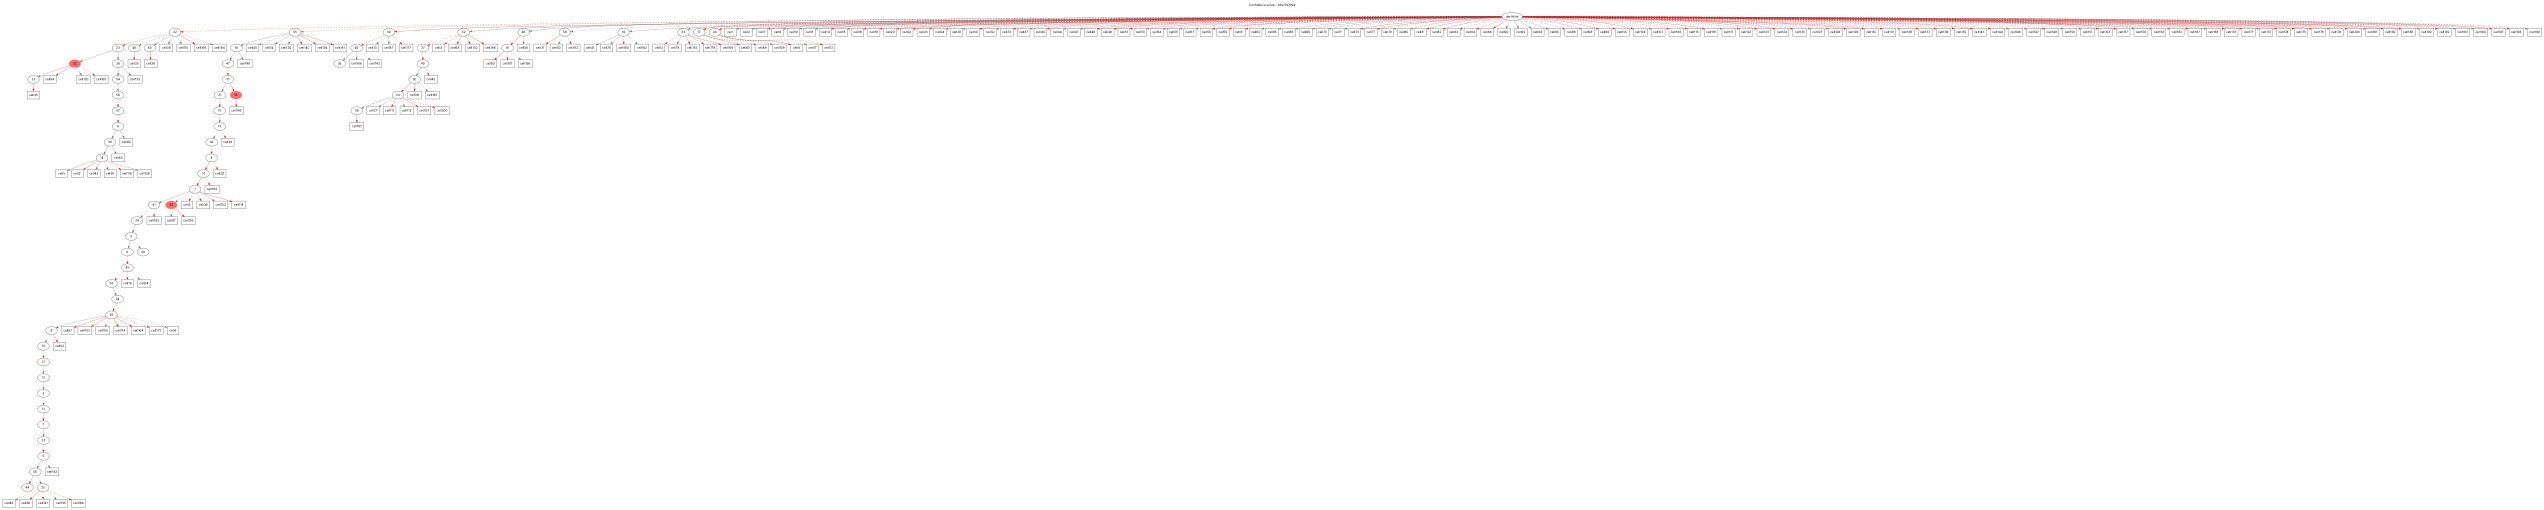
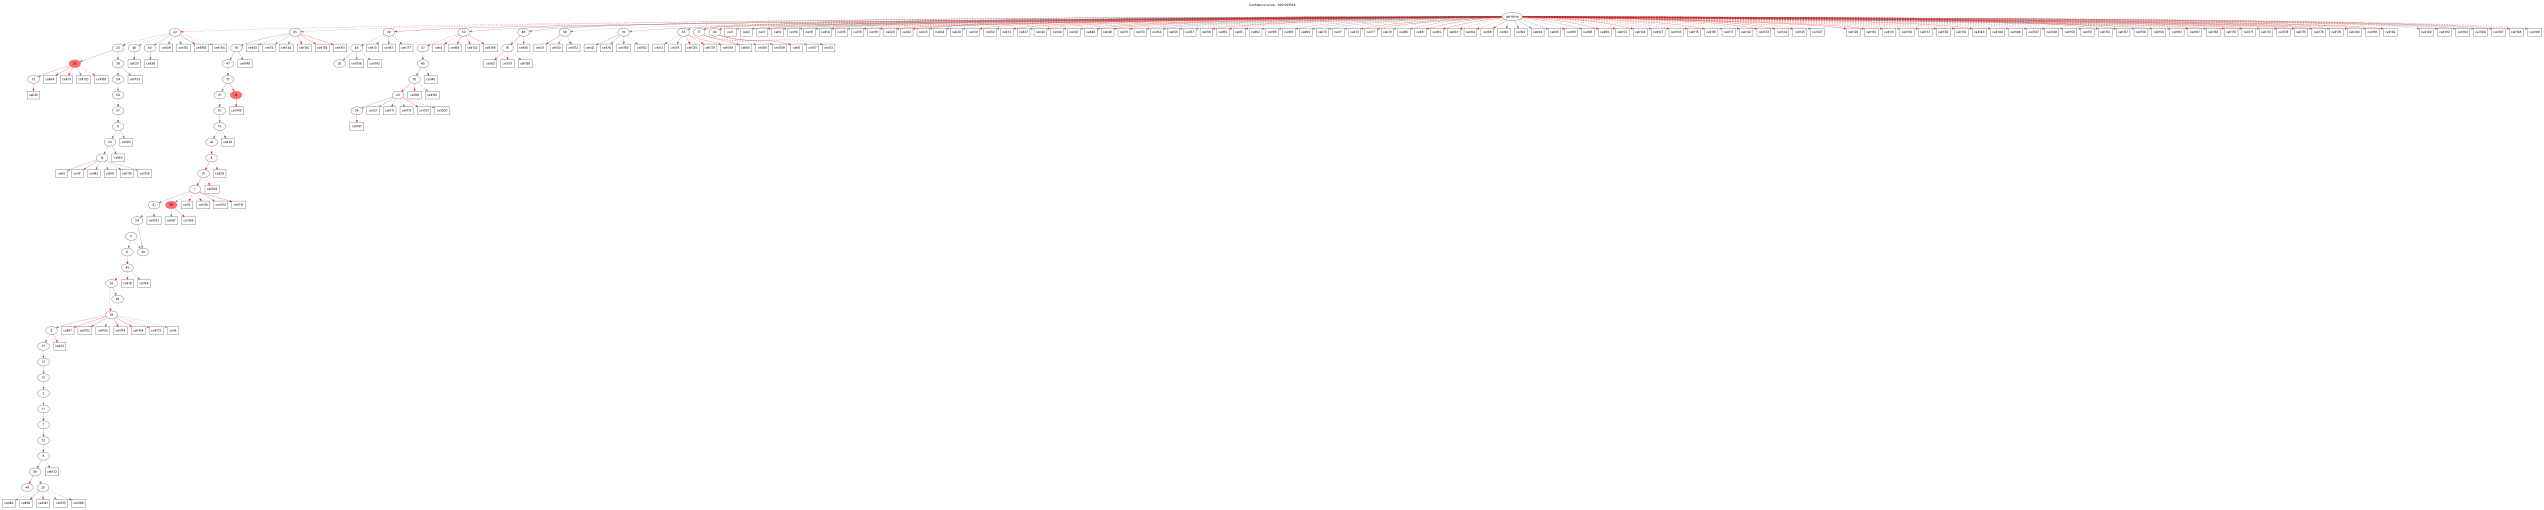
  digraph {
    fontname=Inter
    label="Confidence score: -892.597094"
    labelloc=t
    node [fontname=Inter shape=box]
    edge [color=red fontname=Inter style=solid]
    n1 [color=indianred1 label=22 style=filled shape=""]
    n2 [label=53 shape=""]
    cell64
+   cell75
    cell120
    cell165
    cell35
    n8 [label=30 shape=""]
    n9 [label=14 shape=""]
    cell63
    cell5
    cell21
    cell42
    cell91
    cell119
    cell126
    n17 [label=9 shape=""]
    cell60
    n19 [label=57 shape=""]
    n20 [label=58 shape=""]
    n21 [label=54 shape=""]
    n22 [label=38 shape=""]
    cell133
    n24 [label=23 shape=""]
    n25 [label=22 shape=""]
    n26 [label=48 shape=""]
    n27 [label=60 shape=""]
    cell39
    cell110
    cell166
    cell184
    cell25
    cell36
    n34 [label=56 shape=""]
    n35 [label=44 shape=""]
    n36 [label=25 shape=""]
    cell46
    cell88
    cell141
    cell155
    cell188
    n42 [label=5 shape=""]
    cell152
    n44 [label=32 shape=""]
    n45 [label=7 shape=""]
    n46 [label=11 shape=""]
    n47 [label=2 shape=""]
    n48 [label=12 shape=""]
    n49 [label=21 shape=""]
    n50 [label=51 shape=""]
    n51 [label=8 shape=""]
    cell52
    n53 [label=28 shape=""]
    cell67
    cell102
    cell105
    cell114
    cell164
    cell172
    cell8
    n61 [label=24 shape=""]
    n62 [label=35 shape=""]
    n63 [label=45 shape=""]
    cell18
    cell34
    n66 [label=6 shape=""]
    n67 [label=3 shape=""]
    n68 [label=29 shape=""]
    n69 [label=34 shape=""]
    n70 [label=41 shape=""]
    cell183
    n72 [label=1 shape=""]
    n73 [color=indianred1 label=55 style=filled shape=""]
    cell3
    cell38
    cell103
    cell118
    cell97
    cell195
    n80 [label=31 shape=""]
    cell169
    n82 [label=4 shape=""]
    cell26
    n84 [label=42 shape=""]
    n85 [label=13 shape=""]
    cell28
    n87 [label=15 shape=""]
    n88 [label=27 shape=""]
    n89 [label=10 shape=""]
    n90 [color=indianred1 label=18 style=filled shape=""]
    cell145
    n92 [label=47 shape=""]
    n93 [label=18 shape=""]
    cell148
    n95 [label=55 shape=""]
    cell45
    cell74
    cell134
    cell140
    cell154
    cell191
    n102 [label=49 shape=""]
    n103 [label=26 shape=""]
    cell106
    cell142
    n106 [label=39 shape=""]
    cell13
    cell87
    cell177
    n110 [label=20 shape=""]
    n111 [label=36 shape=""]
    cell27
    cell111
    cell113
    cell121
    cell200
    cell187
    n118 [label=50 shape=""]
    cell161
    cell185
    n121 [label=40 shape=""]
    cell43
    n123 [label=37 shape=""]
    n124 [label=52 shape=""]
    cell4
    cell68
    cell132
    cell196
    n129 [label=46 shape=""]
    n130 [label=16 shape=""]
    cell56
    cell93
    cell101
    cell156
    n135 [label=germline shape=""]
    n136 [label=59 shape=""]
    n137 [label=19 shape=""]
    n138 [label=33 shape=""]
    n139 [label=17 shape=""]
    n140 [label=43 shape=""]
    cell1
    cell2
    cell7
    cell9
    cell10
    cell11
    cell14
    cell15
    cell16
    cell19
    cell20
    cell22
    cell23
    cell24
    cell29
    cell30
    cell32
    cell33
    cell37
    cell40
    cell44
    cell47
    cell48
    cell49
    cell51
    cell53
    cell54
    cell55
    cell57
    cell58
    cell59
    cell61
    cell62
    cell65
    cell66
    cell69
    cell70
    cell71
    cell73
    cell77
    cell79
    cell80
    cell81
    cell82
    cell83
    cell84
    cell86
    cell90
    cell92
    cell94
    cell95
    cell96
    cell98
    cell99
    cell100
    cell104
    cell107
    cell108
    cell115
    cell116
    cell117
    cell122
    cell123
    cell124
    cell125
    cell127
-   cell128
    cell129
    cell130
    cell131
    cell136
    cell137
    cell138
    cell139
    cell143
    cell144
    cell146
    cell147
    cell149
    cell150
    cell151
    cell153
    cell157
    cell158
    cell159
    cell163
    cell167
    cell168
    cell170
    cell171
    cell173
    cell174
    cell175
    cell176
    cell178
    n236 [label=cell280]
    cell181
    cell182
-   cell186
    cell190
    cell192
    cell193
    cell194
    cell197
    cell198
    cell199
    cell31
    cell50
    cell112
    cell41
    cell76
    cell160
    cell162
    cell12
    cell78
    cell135
    cell179
    cell189
    cell85
    cell89
    cell109
    cell6
    cell17
    cell72
    n1 -> n2 [color=gray40]
    n1 -> cell64
+   n1 -> cell75
    n1 -> cell120 [color=gray40]
    n1 -> cell165 [style=dashed]
    n2 -> cell35
    n8 -> n9 [color=gray40]
    n8 -> cell63 [color=gray40]
    n9 -> cell5 [color=gray40]
    n9 -> cell21
    n9 -> cell42 [color=gray40]
    n9 -> cell91 [color=gray40 style=dashed]
    n9 -> cell119 [style=dashed]
    n9 -> cell126 [color=gray40]
    n17 -> n8 [color=gray40]
    n17 -> cell60 [color=gray40]
    n19 -> n17 [style=dashed]
    n20 -> n19 [style=dashed]
    n21 -> n20 [color=gray40 style=dashed]
    n22 -> n21 [style=dashed]
    n22 -> cell133 [color=gray40]
    n24 -> n1 [color=gray40]
    n24 -> n22 [color=gray40]
    n25 -> n24 [style=dashed]
    n25 -> n26 [color=gray40 style=dashed]
    n25 -> n27 [color=gray40]
    n25 -> cell39 [color=gray40]
    n25 -> cell110 [color=gray40 style=dashed]
    n25 -> cell166
    n25 -> cell184 [color=gray40 style=dashed]
    n26 -> cell25
    n27 -> cell36
    n34 -> n35
    n34 -> n36 [color=gray40 style=dashed]
    n36 -> cell46 [color=gray40 style=dashed]
    n36 -> cell88
    n36 -> cell141 [style=dashed]
    n36 -> cell155 [color=gray40 style=dashed]
    n36 -> cell188 [style=dashed]
    n42 -> n34 [color=gray40]
    n42 -> cell152 [color=gray40 style=dashed]
    n44 -> n42 [style=dashed]
    n45 -> n44 [color=gray40]
    n46 -> n45
    n47 -> n46 [color=gray40 style=dashed]
    n48 -> n47 [color=gray40]
    n49 -> n48 [color=gray40]
    n50 -> n49 [style=dashed]
    n51 -> n50 [color=gray40 style=dashed]
    n51 -> cell52
    n53 -> n51 [color=gray40]
    n53 -> cell67
    n53 -> cell102
    n53 -> cell105 [color=gray40 style=dashed]
    n53 -> cell114
    n53 -> cell164
    n53 -> cell172 [style=dashed]
    n53 -> cell8 [color=gray40 style=dashed]
-   n61 -> n53 [style=dashed]
+   n62 -> n53 [style=dashed]
    n62 -> n61 [color=gray40]
    n63 -> n62 [style=dashed]
    n63 -> cell18 [style=dashed]
    n63 -> cell34 [color=gray40 style=dashed]
    n66 -> n63 [style=dashed]
    n67 -> n66 [color=gray40]
    n67 -> n68 [color=gray40 style=dashed]
-   n69 -> n67 [color=gray40]
+   n69 -> n68 [color=gray40]
    n70 -> n69 [color=gray40 style=dashed]
    n70 -> cell183 [style=dashed]
    n72 -> n70 [color=gray40]
    n72 -> n73 [color=gray40 style=dashed]
    n72 -> cell3 [style=dashed]
    n72 -> cell38 [style=dashed]
    n72 -> cell103 [color=gray40]
    n72 -> cell118
    n73 -> cell97 [color=gray40 style=dashed]
    n73 -> cell195
    n80 -> n72
    n80 -> cell169 [style=dashed]
    n82 -> n80
    n82 -> cell26 [style=dashed]
    n84 -> n82 [style=dashed]
    n85 -> n84 [color=gray40 style=dashed]
    n85 -> cell28 [style=dashed]
    n87 -> n85 [color=gray40]
    n88 -> n87 [style=dashed]
    n89 -> n88 [color=gray40]
    n89 -> n90
    n90 -> cell145
    n92 -> n89 [style=dashed]
    n93 -> n92 [color=gray40]
    n93 -> cell148 [color=gray40]
    n95 -> n93 [color=gray40]
    n95 -> cell45 [color=gray40 style=dashed]
    n95 -> cell74 [color=gray40]
    n95 -> cell134 [color=gray40 style=dashed]
    n95 -> cell140
    n95 -> cell154
    n95 -> cell191
    n102 -> n103 [color=gray40]
    n102 -> cell106 [color=gray40]
    n102 -> cell142 [color=gray40 style=dashed]
    n106 -> n102 [style=dashed]
    n106 -> cell13 [color=gray40 style=dashed]
    n106 -> cell87 [color=gray40]
    n106 -> cell177 [style=dashed]
    n110 -> n111 [color=gray40]
    n110 -> cell27 [color=gray40]
    n110 -> cell111 [style=dashed]
    n110 -> cell113 [color=gray40 style=dashed]
    n110 -> cell121
    n110 -> cell200 [style=dashed]
    n111 -> cell187
    n118 -> n110
    n118 -> cell161
    n118 -> cell185 [color=gray40 style=dashed]
    n121 -> n118 [color=gray40]
    n121 -> cell43 [style=dashed]
    n123 -> n121 [style=dashed]
    n124 -> n123 [style=dashed]
    n124 -> cell4 [style=dashed]
    n124 -> cell68
    n124 -> cell132
    n124 -> cell196
    n129 -> n130
    n129 -> cell56 [color=gray40]
    n130 -> cell93
    n130 -> cell101 [style=dashed]
    n130 -> cell156 [color=gray40 style=dashed]
    n135 -> n25 [style=dashed]
    n135 -> n95 [color=gray40 style=dashed]
    n135 -> n106
    n135 -> n124 [color=gray40]
    n135 -> n129 [color=gray40]
    n135 -> n136 [color=gray40 style=dashed]
    n135 -> n137 [color=gray40]
    n135 -> n138 [color=gray40 style=dashed]
    n135 -> n139
    n135 -> n140 [style=dashed]
    n135 -> cell1 [color=gray40 style=dashed]
    n135 -> cell2 [color=gray40]
    n135 -> cell7
    n135 -> cell9 [color=gray40]
    n135 -> cell10 [color=gray40]
    n135 -> cell11 [color=gray40]
    n135 -> cell14
    n135 -> cell15 [color=gray40 style=dashed]
    n135 -> cell16 [style=dashed]
    n135 -> cell19 [style=dashed]
    n135 -> cell20
    n135 -> cell22
    n135 -> cell23 [color=gray40]
    n135 -> cell24 [color=gray40 style=dashed]
    n135 -> cell29 [color=gray40 style=dashed]
    n135 -> cell30
    n135 -> cell32 [color=gray40 style=dashed]
    n135 -> cell33
    n135 -> cell37 [color=gray40]
    n135 -> cell40
    n135 -> cell44 [color=gray40 style=dashed]
    n135 -> cell47 [color=gray40]
    n135 -> cell48
    n135 -> cell49
    n135 -> cell51 [style=dashed]
    n135 -> cell53 [color=gray40]
    n135 -> cell54 [color=gray40]
    n135 -> cell55 [color=gray40 style=dashed]
    n135 -> cell57 [color=gray40 style=dashed]
    n135 -> cell58
    n135 -> cell59 [style=dashed]
    n135 -> cell61 [style=dashed]
    n135 -> cell62 [color=gray40 style=dashed]
    n135 -> cell65 [color=gray40 style=dashed]
    n135 -> cell66 [color=gray40]
    n135 -> cell69 [color=gray40]
    n135 -> cell70 [color=gray40]
    n135 -> cell71 [color=gray40 style=dashed]
    n135 -> cell73
    n135 -> cell77
    n135 -> cell79 [color=gray40 style=dashed]
    n135 -> cell80 [color=gray40]
    n135 -> cell81
    n135 -> cell82
    n135 -> cell83 [style=dashed]
    n135 -> cell84 [style=dashed]
    n135 -> cell86
    n135 -> cell90 [color=gray40 style=dashed]
    n135 -> cell92 [color=gray40]
    n135 -> cell94 [color=gray40]
    n135 -> cell95 [color=gray40]
    n135 -> cell96 [style=dashed]
    n135 -> cell98 [color=gray40]
    n135 -> cell99
    n135 -> cell100 [style=dashed]
    n135 -> cell104
    n135 -> cell107 [color=gray40 style=dashed]
    n135 -> cell108 [style=dashed]
    n135 -> cell115 [style=dashed]
    n135 -> cell116
    n135 -> cell117 [color=gray40 style=dashed]
    n135 -> cell122 [style=dashed]
    n135 -> cell123
    n135 -> cell124
    n135 -> cell125 [style=dashed]
    n135 -> cell127 [color=gray40 style=dashed]
-   n135 -> cell128 [color=gray40 style=dashed]
    n135 -> cell129
    n135 -> cell130
    n135 -> cell131 [style=dashed]
    n135 -> cell136 [color=gray40 style=dashed]
    n135 -> cell137 [style=dashed]
    n135 -> cell138 [style=dashed]
    n135 -> cell139 [style=dashed]
    n135 -> cell143
    n135 -> cell144 [style=dashed]
    n135 -> cell146 [color=gray40 style=dashed]
    n135 -> cell147 [color=gray40 style=dashed]
    n135 -> cell149 [style=dashed]
    n135 -> cell150 [color=gray40 style=dashed]
    n135 -> cell151 [color=gray40 style=dashed]
    n135 -> cell153
    n135 -> cell157
    n135 -> cell158 [color=gray40 style=dashed]
    n135 -> cell159 [color=gray40]
    n135 -> cell163 [color=gray40 style=dashed]
    n135 -> cell167 [style=dashed]
    n135 -> cell168 [color=gray40]
    n135 -> cell170 [style=dashed]
    n135 -> cell171
    n135 -> cell173 [color=gray40]
    n135 -> cell174 [style=dashed]
    n135 -> cell175
    n135 -> cell176
    n135 -> cell178 [color=gray40]
    n135 -> n236 [style=dashed]
    n135 -> cell181 [color=gray40]
    n135 -> cell182
-   n135 -> cell186
    n135 -> cell190 [color=gray40 style=dashed]
    n135 -> cell192 [style=dashed]
    n135 -> cell193 [color=gray40]
    n135 -> cell194 [color=gray40]
    n135 -> cell197
    n135 -> cell198 [style=dashed]
    n135 -> cell199 [color=gray40 style=dashed]
    n136 -> cell31
    n136 -> cell50 [color=gray40 style=dashed]
    n136 -> cell112 [style=dashed]
    n137 -> cell41 [color=gray40]
    n137 -> cell76 [color=gray40]
    n137 -> cell160 [style=dashed]
    n137 -> cell162 [color=gray40 style=dashed]
    n138 -> cell12 [style=dashed]
    n138 -> cell78 [color=gray40]
    n138 -> cell135
    n138 -> cell179 [style=dashed]
    n138 -> cell189
    n139 -> cell85
    n139 -> cell89 [color=gray40 style=dashed]
    n139 -> cell109 [color=gray40 style=dashed]
    n140 -> cell6
    n140 -> cell17 [color=gray40 style=dashed]
    n140 -> cell72 [style=dashed]
  }
